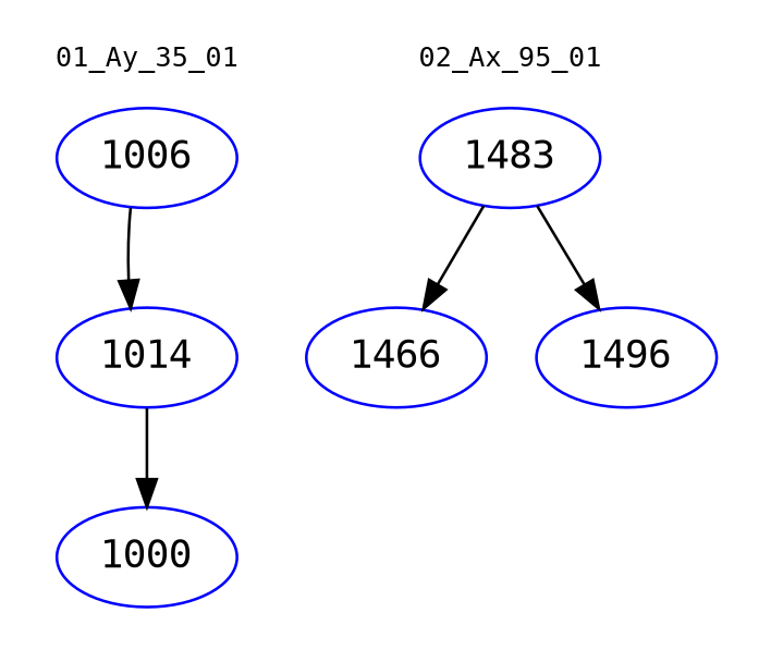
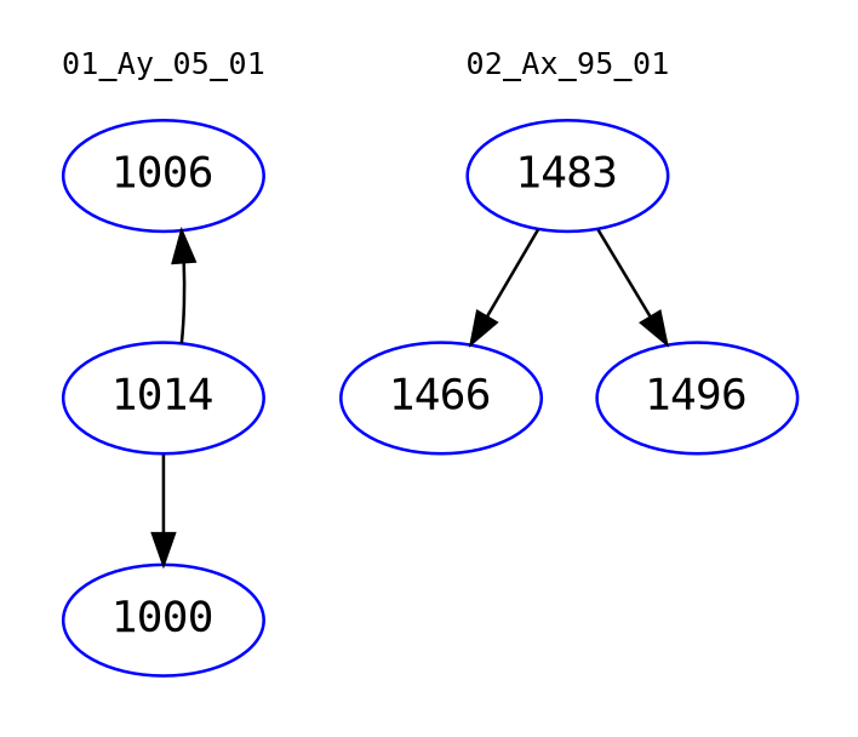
  digraph {
    fontname="DejaVu Sans Mono"
    node [color=blue fontname="DejaVu Sans Mono"]
    edge [color=black fontname="DejaVu Sans Mono"]
    n1 [label=1006]
    n2 [label=1000]
    n3 [label=1014]
    n4 [label=1483]
    n5 [label=1466]
    n6 [label=1496]
    subgraph cluster_1 {
      color=white
      fontsize=10
-     label="01_Ay_35_01"
+     label="01_Ay_05_01"
      n1
      n2
      n3
    }
    subgraph cluster_2 {
      color=white
      fontsize=10
      label="02_Ax_95_01"
      n4
      n5
      n6
    }
-   n1 -> n3
+   n3 -> n1
    n3 -> n2
    n4 -> n5
    n4 -> n6
  }
